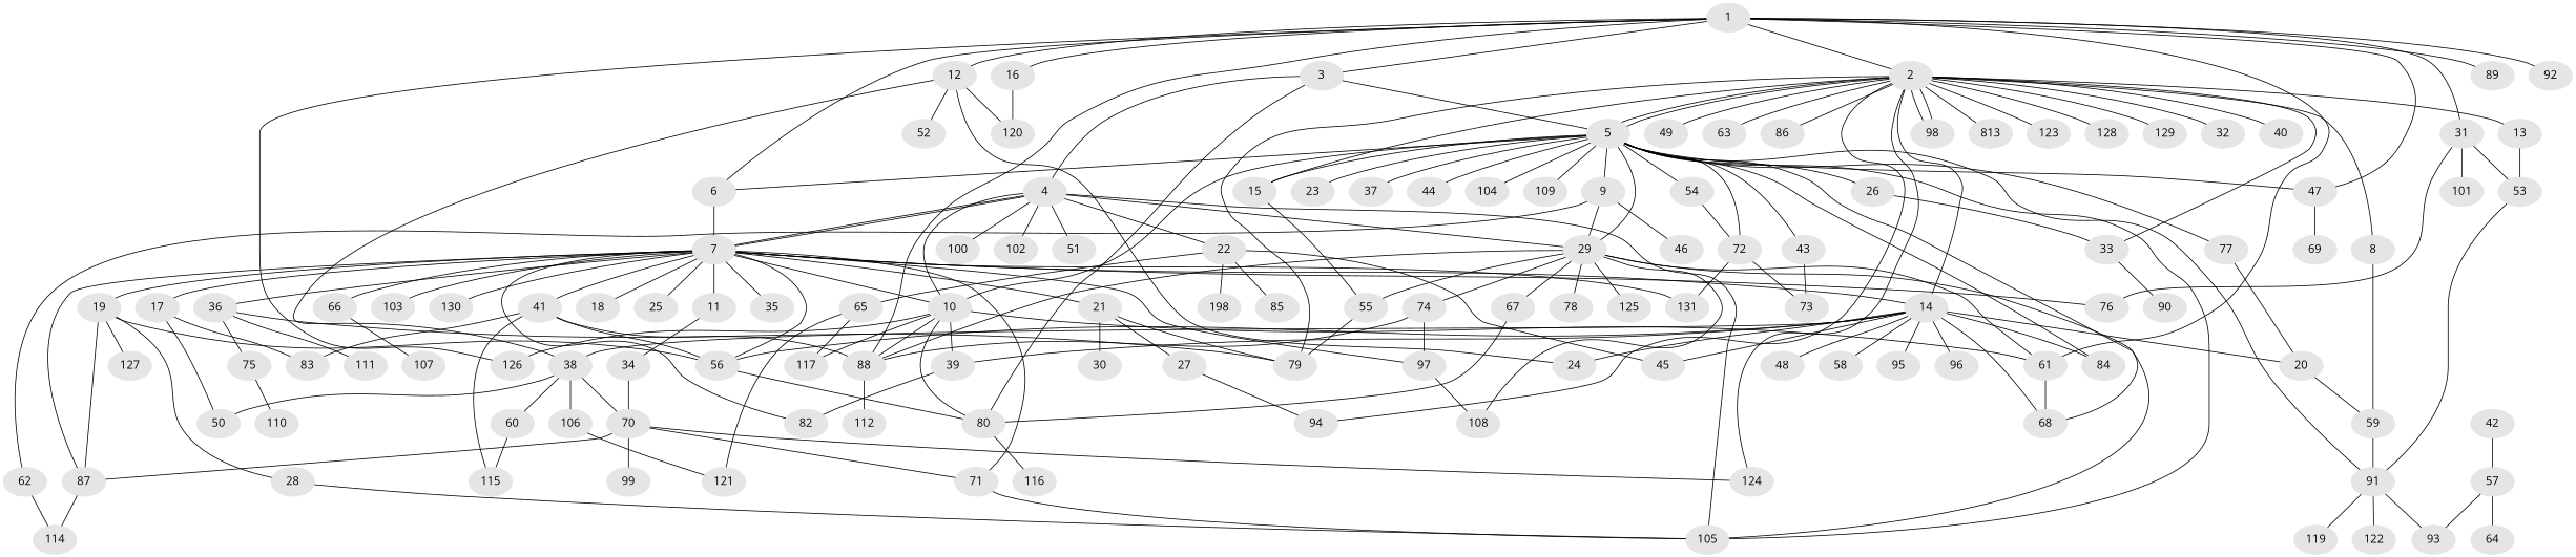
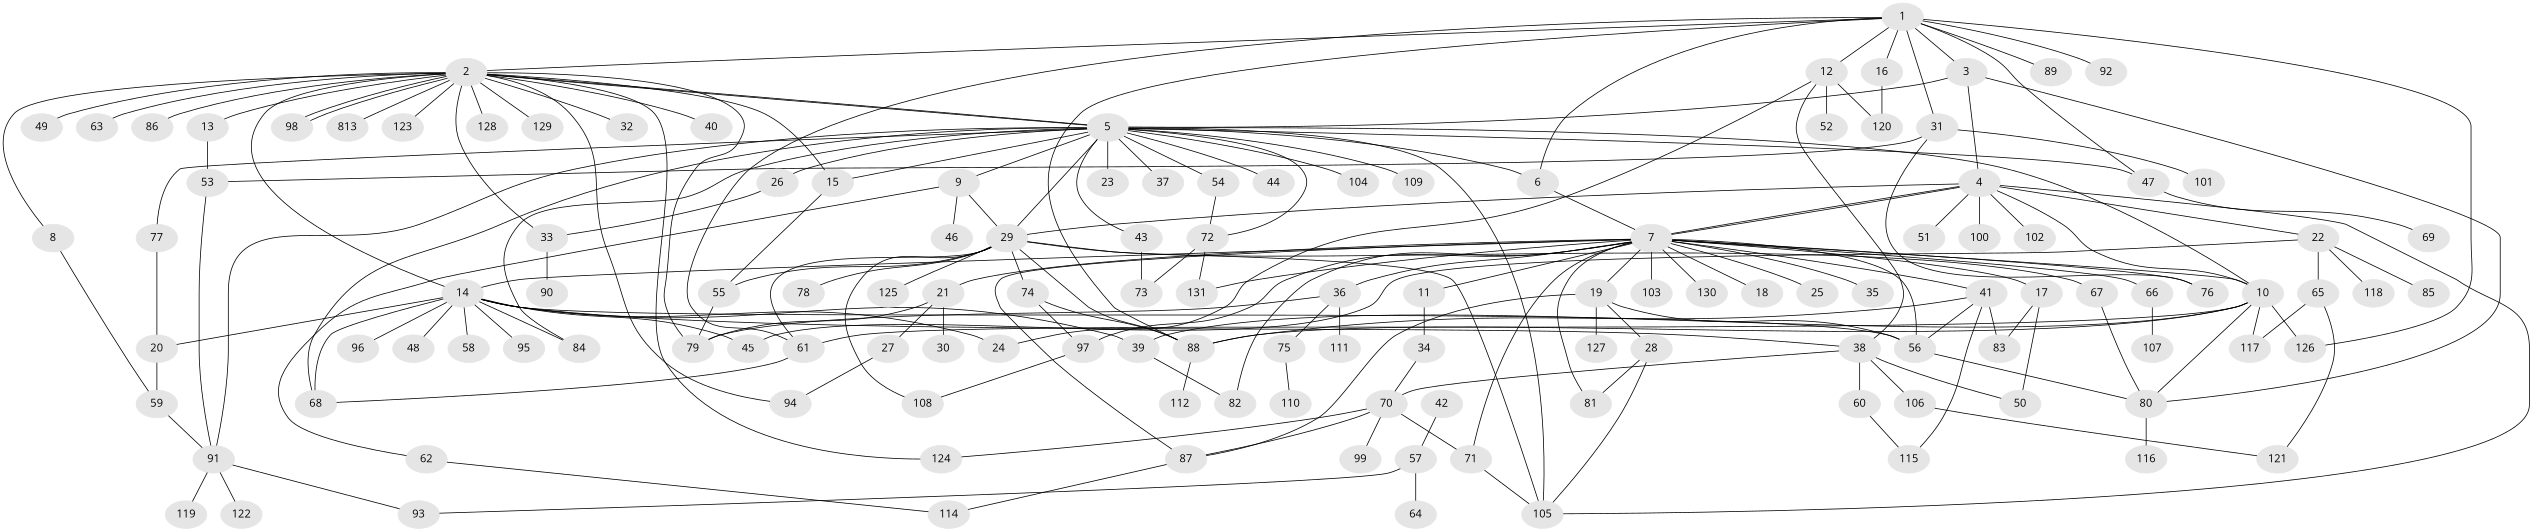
  graph {
    fontname="Open Sans"
    node [color=gray90 fontname="Open Sans" style=filled]
    edge [fontname="Open Sans"]
    1
    2
    3
    6
    12
    16
    31
    47
    61
    88
    89
    92
    126
    5
    8
    13
    14
    15
    32
    33
    40
    49
    63
    79
    86
    94
    98
    n28 [label=813]
    123
    124
    128
    129
    4
    80
    7
    24
    38
    52
    120
    76
    53
    101
    69
    68
    112
    10
    29
    105
    9
    23
    26
    37
    43
    44
    54
    72
    77
    84
    91
    104
    109
    59
    20
    56
    39
    45
    48
    58
    95
    96
    55
    90
    22
    51
    100
    102
    116
    11
    17
    18
    19
    21
    25
    35
    36
    41
    66
    71
+   81
    82
    87
    97
    103
    130
    131
    117
    65
    85
-   118 [label=198]
+   118
    67
    74
    78
    108
    125
    46
    62
    73
    93
    119
    122
    34
    50
    83
    28
    127
    27
    30
    75
    111
    115
    107
    114
    70
    60
    106
    121
    99
    110
    42
    57
    64
    1 -- 2
    1 -- 3
    1 -- 6
    1 -- 12
    1 -- 16
    1 -- 31
    1 -- 47
    1 -- 61
    1 -- 88
    1 -- 89
    1 -- 92
    1 -- 126
    2 -- 5
    2 -- 5
    2 -- 8
    2 -- 13
    2 -- 14
    2 -- 15
    2 -- 32
    2 -- 33
    2 -- 40
    2 -- 49
    2 -- 63
    2 -- 79
    2 -- 86
    2 -- 94
    2 -- 98
    2 -- 98
    2 -- n28
    2 -- 123
    2 -- 124
    2 -- 128
    2 -- 129
    3 -- 5
    3 -- 4
    3 -- 80
    6 -- 7
    12 -- 24
    12 -- 38
    12 -- 52
    12 -- 120
    16 -- 120
    31 -- 76
    31 -- 53
    31 -- 101
    47 -- 69
    61 -- 68
    88 -- 112
    5 -- 6
    5 -- 47
    5 -- 15
    5 -- 68
    5 -- 10
    5 -- 29
    5 -- 105
    5 -- 9
    5 -- 23
    5 -- 26
    5 -- 37
    5 -- 43
    5 -- 44
    5 -- 54
    5 -- 72
    5 -- 77
    5 -- 84
    5 -- 91
    5 -- 104
    5 -- 109
    8 -- 59
    13 -- 53
    14 -- 24
    14 -- 38
    14 -- 68
    14 -- 84
    14 -- 20
    14 -- 56
    14 -- 39
    14 -- 45
    14 -- 48
    14 -- 58
    14 -- 95
    14 -- 96
    15 -- 55
    33 -- 90
    4 -- 7
    4 -- 7
    4 -- 10
    4 -- 29
    4 -- 105
    4 -- 22
    4 -- 51
    4 -- 100
    4 -- 102
    80 -- 116
    7 -- 14
    7 -- 76
    7 -- 10
    7 -- 56
    7 -- 11
    7 -- 17
    7 -- 18
    7 -- 19
    7 -- 21
    7 -- 25
    7 -- 35
    7 -- 36
    7 -- 41
    7 -- 66
    7 -- 71
+   7 -- 81
    7 -- 82
    7 -- 87
    7 -- 97
    7 -- 103
    7 -- 130
    7 -- 131
    38 -- 50
    38 -- 70
    38 -- 60
    38 -- 106
    53 -- 91
    10 -- 61
    10 -- 88
    10 -- 126
    10 -- 80
    10 -- 39
    10 -- 117
    29 -- 61
    29 -- 88
    29 -- 105
    29 -- 55
    29 -- 67
    29 -- 74
    29 -- 78
    29 -- 108
    29 -- 125
    9 -- 29
    9 -- 46
    9 -- 62
    26 -- 33
    43 -- 73
    54 -- 72
    72 -- 131
    72 -- 73
    77 -- 20
    91 -- 93
    91 -- 119
    91 -- 122
    59 -- 91
    20 -- 59
    56 -- 80
    39 -- 82
    55 -- 79
    22 -- 45
    22 -- 65
    22 -- 85
    22 -- 118
    11 -- 34
    17 -- 50
    17 -- 83
    19 -- 56
    19 -- 87
    19 -- 28
    19 -- 127
    21 -- 79
    21 -- 27
    21 -- 30
    36 -- 79
    36 -- 75
    36 -- 111
    41 -- 88
    41 -- 56
    41 -- 83
    41 -- 115
    66 -- 107
    71 -- 105
    87 -- 114
    97 -- 108
    65 -- 117
    65 -- 121
    67 -- 80
    74 -- 88
    74 -- 97
    62 -- 114
    34 -- 70
    28 -- 105
+   28 -- 81
    27 -- 94
    75 -- 110
    70 -- 124
    70 -- 71
    70 -- 87
    70 -- 99
    60 -- 115
    106 -- 121
    42 -- 57
    57 -- 93
    57 -- 64
  }
